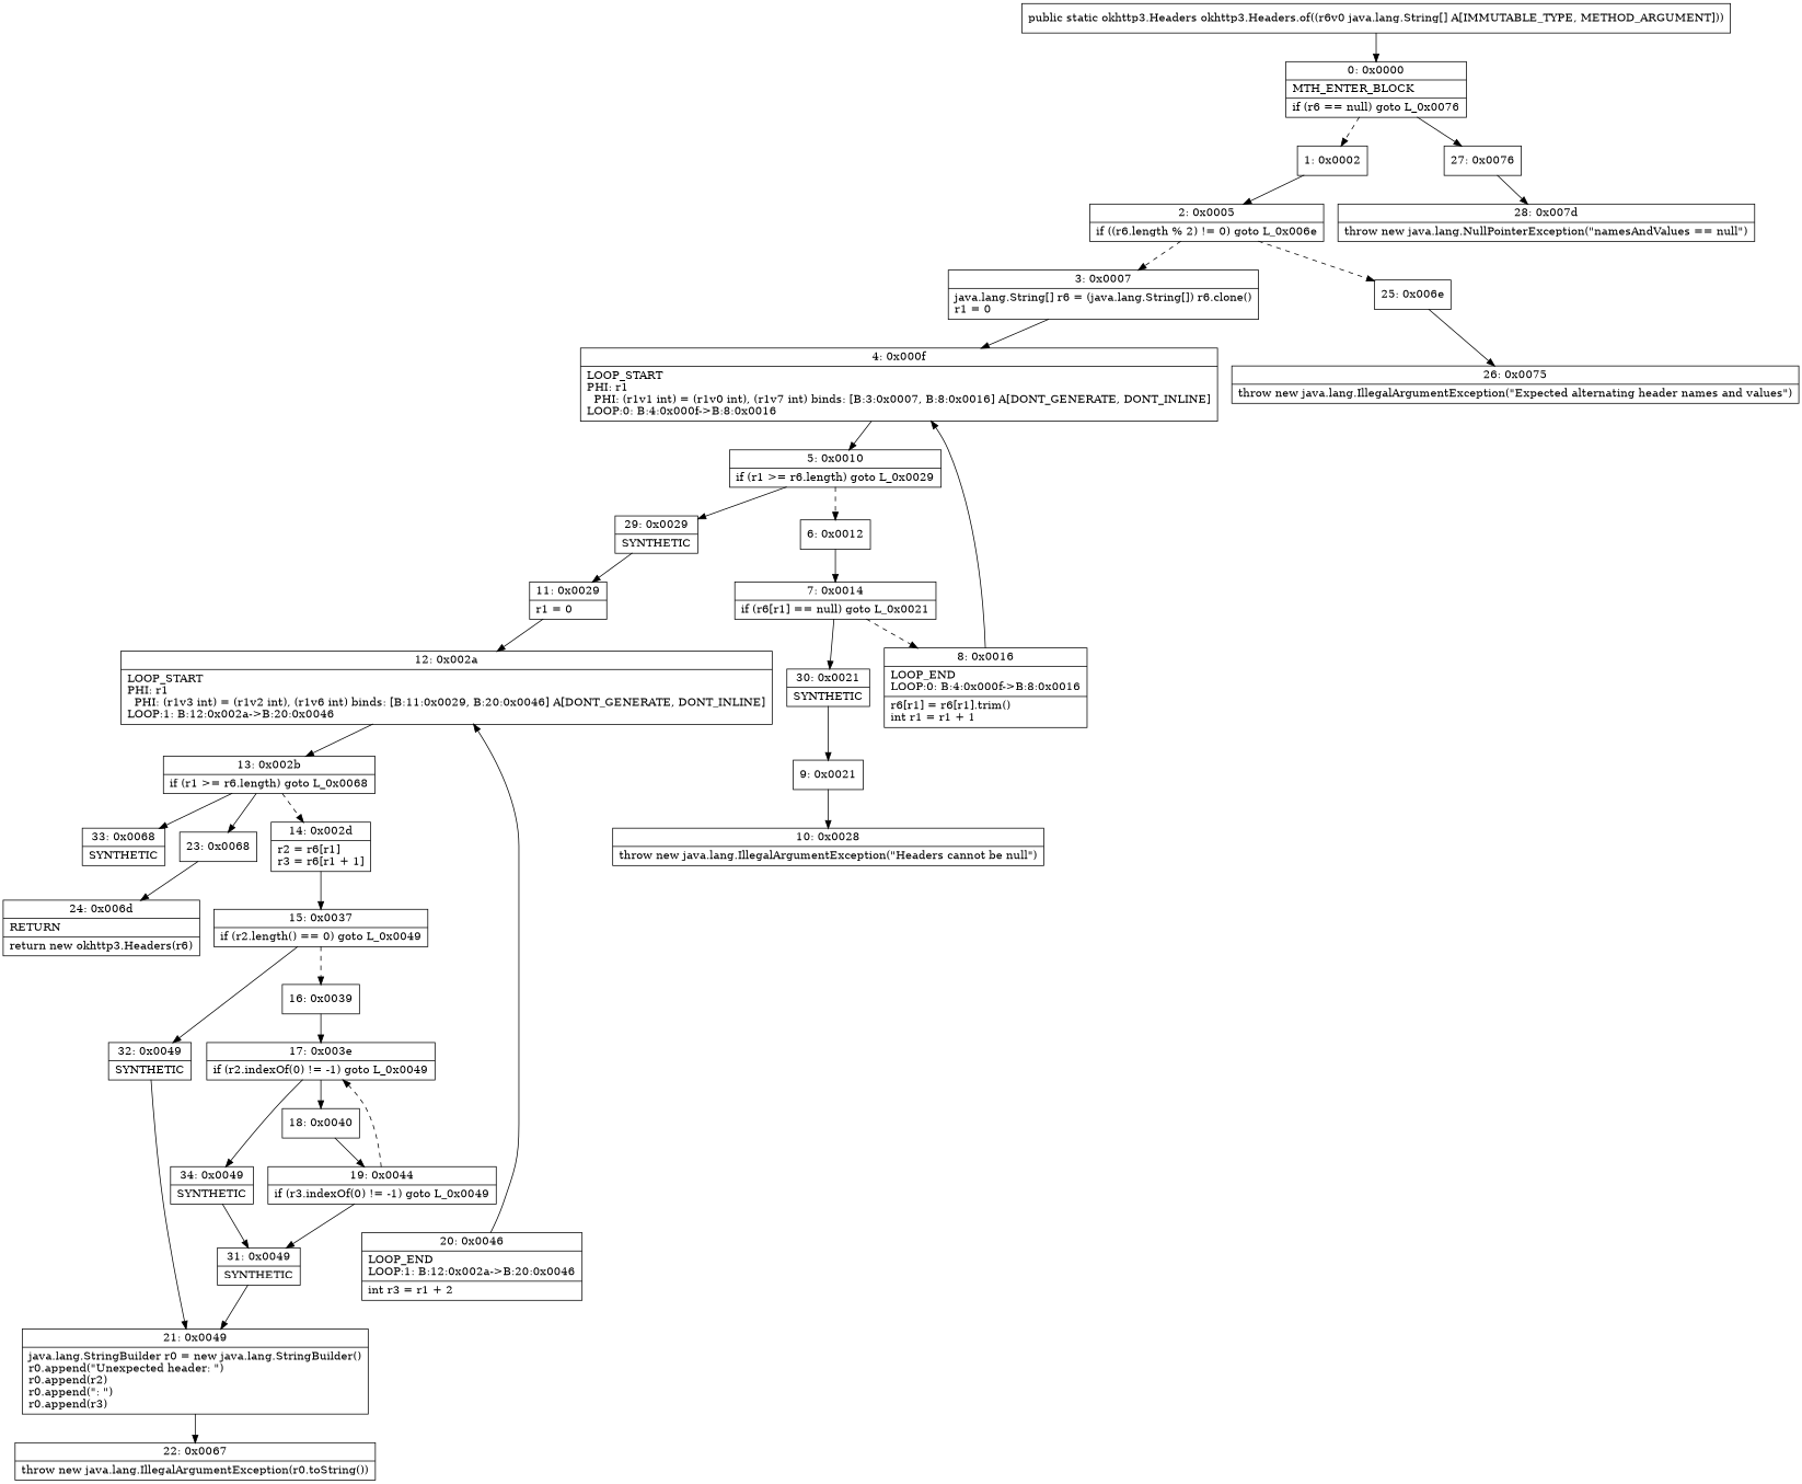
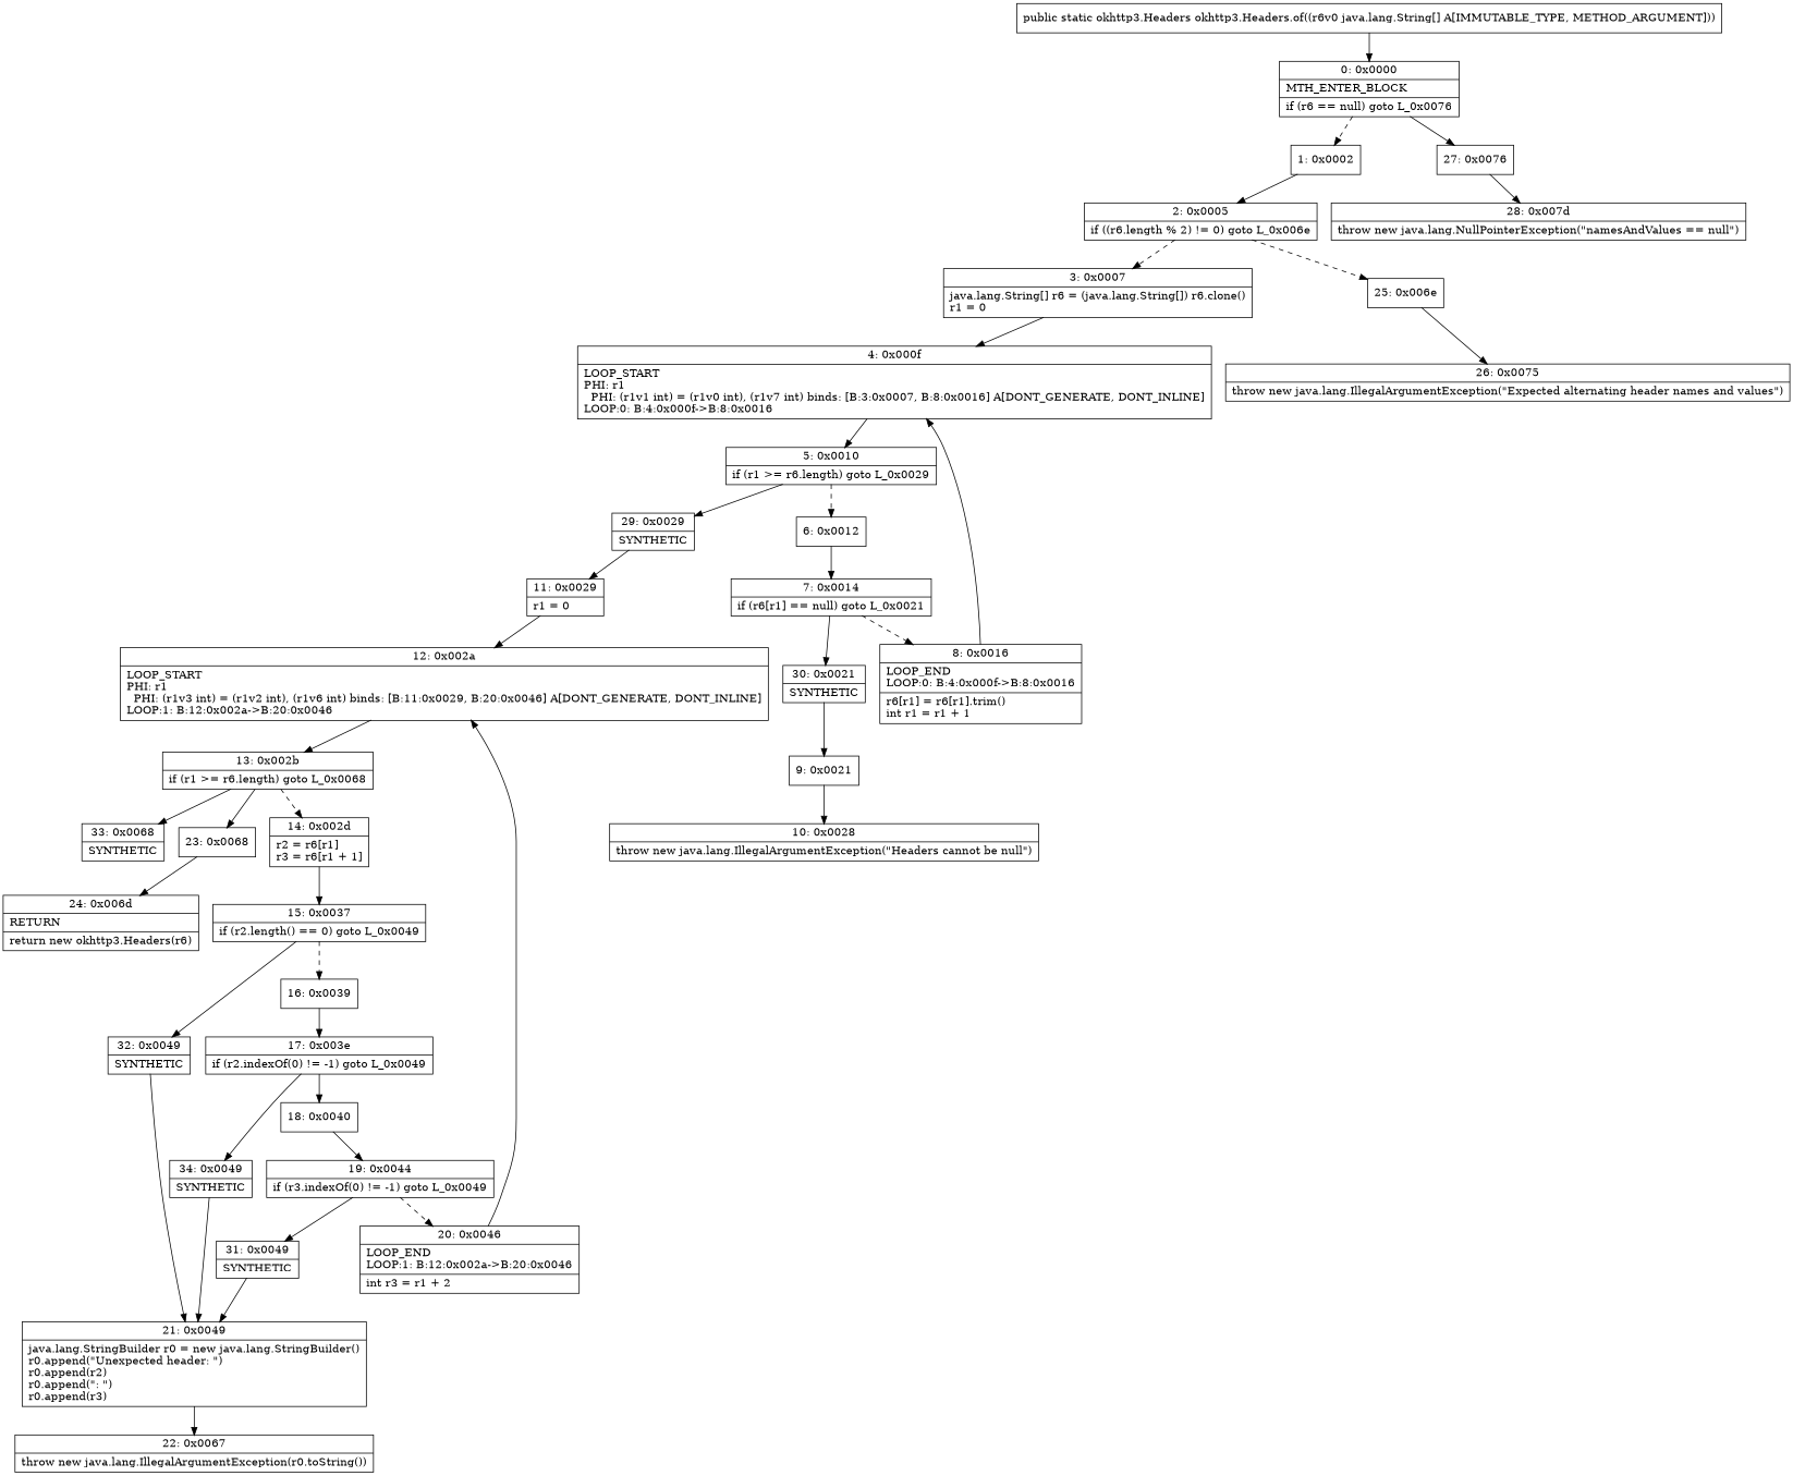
  digraph {
    node [shape=record]
    n1 [label="{0\:\ 0x0000|MTH_ENTER_BLOCK\l|if (r6 == null) goto L_0x0076\l}"]
    n2 [label="{1\:\ 0x0002}"]
    n3 [label="{27\:\ 0x0076}"]
    n4 [label="{2\:\ 0x0005|if ((r6.length % 2) != 0) goto L_0x006e\l}"]
    n5 [label="{28\:\ 0x007d|throw new java.lang.NullPointerException(\"namesAndValues == null\")\l}"]
    n6 [label="{3\:\ 0x0007|java.lang.String[] r6 = (java.lang.String[]) r6.clone()\lr1 = 0\l}"]
    n7 [label="{25\:\ 0x006e}"]
    n8 [label="{4\:\ 0x000f|LOOP_START\lPHI: r1 \l  PHI: (r1v1 int) = (r1v0 int), (r1v7 int) binds: [B:3:0x0007, B:8:0x0016] A[DONT_GENERATE, DONT_INLINE]\lLOOP:0: B:4:0x000f\-\>B:8:0x0016\l}"]
    n9 [label="{26\:\ 0x0075|throw new java.lang.IllegalArgumentException(\"Expected alternating header names and values\")\l}"]
    n10 [label="{5\:\ 0x0010|if (r1 \>= r6.length) goto L_0x0029\l}"]
    n11 [label="{6\:\ 0x0012}"]
    n12 [label="{29\:\ 0x0029|SYNTHETIC\l}"]
    n13 [label="{7\:\ 0x0014|if (r6[r1] == null) goto L_0x0021\l}"]
    n14 [label="{11\:\ 0x0029|r1 = 0\l}"]
    n15 [label="{8\:\ 0x0016|LOOP_END\lLOOP:0: B:4:0x000f\-\>B:8:0x0016\l|r6[r1] = r6[r1].trim()\lint r1 = r1 + 1\l}"]
    n16 [label="{30\:\ 0x0021|SYNTHETIC\l}"]
    n17 [label="{9\:\ 0x0021}"]
    n18 [label="{10\:\ 0x0028|throw new java.lang.IllegalArgumentException(\"Headers cannot be null\")\l}"]
    n19 [label="{12\:\ 0x002a|LOOP_START\lPHI: r1 \l  PHI: (r1v3 int) = (r1v2 int), (r1v6 int) binds: [B:11:0x0029, B:20:0x0046] A[DONT_GENERATE, DONT_INLINE]\lLOOP:1: B:12:0x002a\-\>B:20:0x0046\l}"]
    n20 [label="{13\:\ 0x002b|if (r1 \>= r6.length) goto L_0x0068\l}"]
    n21 [label="{14\:\ 0x002d|r2 = r6[r1]\lr3 = r6[r1 + 1]\l}"]
    n22 [label="{33\:\ 0x0068|SYNTHETIC\l}"]
    n23 [label="{23\:\ 0x0068}"]
    n24 [label="{15\:\ 0x0037|if (r2.length() == 0) goto L_0x0049\l}"]
    n25 [label="{16\:\ 0x0039}"]
    n26 [label="{32\:\ 0x0049|SYNTHETIC\l}"]
    n27 [label="{17\:\ 0x003e|if (r2.indexOf(0) != \-1) goto L_0x0049\l}"]
    n28 [label="{21\:\ 0x0049|java.lang.StringBuilder r0 = new java.lang.StringBuilder()\lr0.append(\"Unexpected header: \")\lr0.append(r2)\lr0.append(\": \")\lr0.append(r3)\l}"]
    n29 [label="{18\:\ 0x0040}"]
    n30 [label="{34\:\ 0x0049|SYNTHETIC\l}"]
    n31 [label="{19\:\ 0x0044|if (r3.indexOf(0) != \-1) goto L_0x0049\l}"]
    n32 [label="{20\:\ 0x0046|LOOP_END\lLOOP:1: B:12:0x002a\-\>B:20:0x0046\l|int r3 = r1 + 2\l}"]
    n33 [label="{31\:\ 0x0049|SYNTHETIC\l}"]
    n34 [label="{22\:\ 0x0067|throw new java.lang.IllegalArgumentException(r0.toString())\l}"]
    n35 [label="{24\:\ 0x006d|RETURN\l|return new okhttp3.Headers(r6)\l}"]
    n36 [label="{public static okhttp3.Headers okhttp3.Headers.of((r6v0 java.lang.String[] A[IMMUTABLE_TYPE, METHOD_ARGUMENT])) }"]
    n1 -> n2 [style=dashed]
    n1 -> n3
    n2 -> n4
    n3 -> n5
    n4 -> n6 [style=dashed]
    n4 -> n7 [style=dashed]
    n6 -> n8
    n7 -> n9
    n8 -> n10
    n10 -> n11 [style=dashed]
    n10 -> n12
    n11 -> n13
    n12 -> n14
    n13 -> n15 [style=dashed]
    n13 -> n16
    n14 -> n19
    n15 -> n8
    n16 -> n17
    n17 -> n18
    n19 -> n20
    n20 -> n21 [style=dashed]
    n20 -> n22
    n20 -> n23
    n21 -> n24
    n23 -> n35
    n24 -> n25 [style=dashed]
    n24 -> n26
    n25 -> n27
    n26 -> n28
    n27 -> n29 [style=solid]
    n27 -> n30
    n28 -> n34
    n29 -> n31
-   n30 -> n33
-   n31 -> n27 [style=dashed]
+   n30 -> n28
+   n31 -> n32 [style=dashed]
    n31 -> n33
    n32 -> n19
    n33 -> n28
    n36 -> n1
  }
